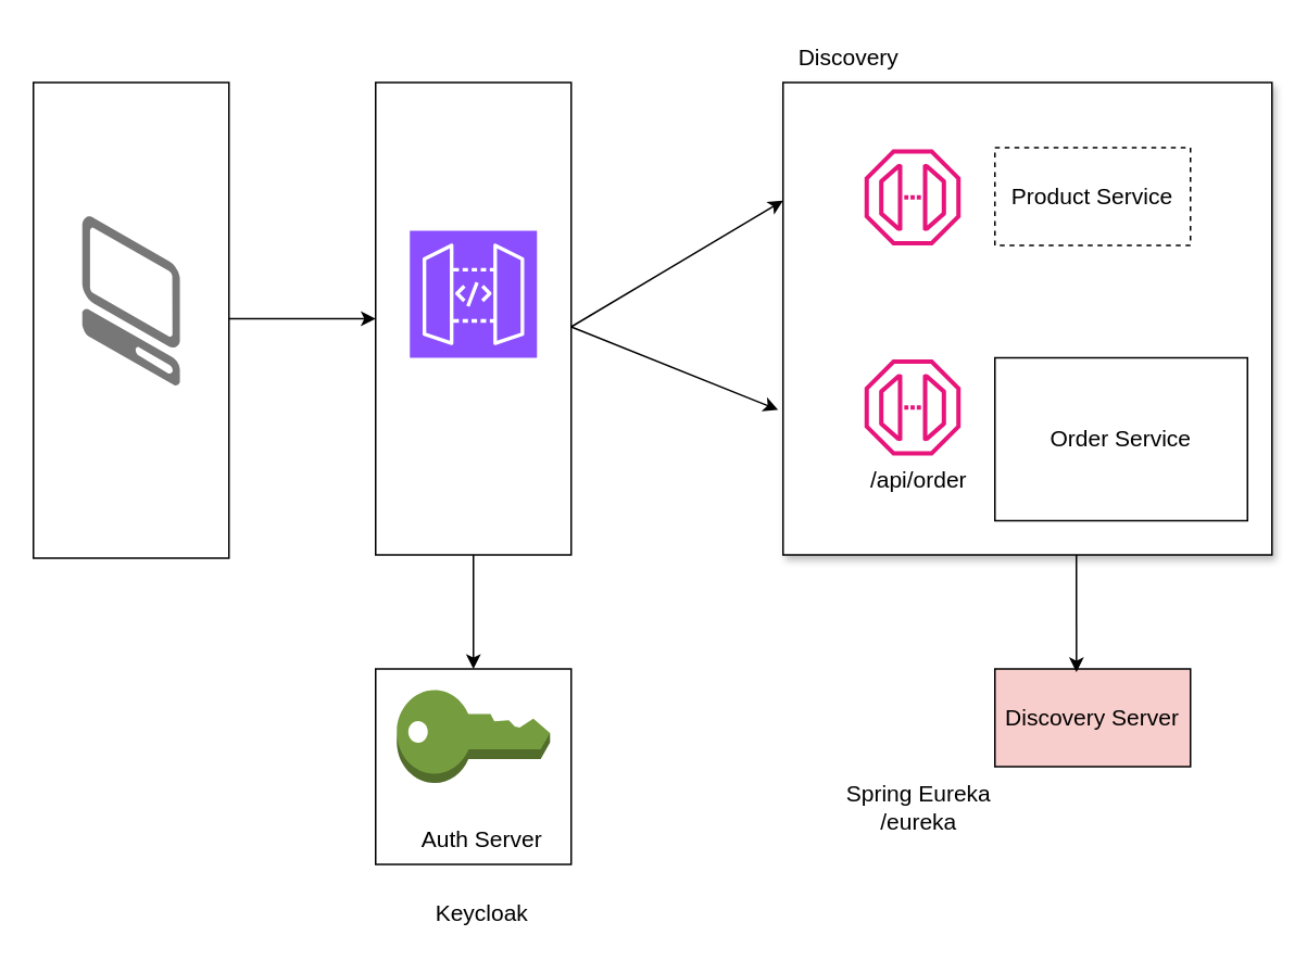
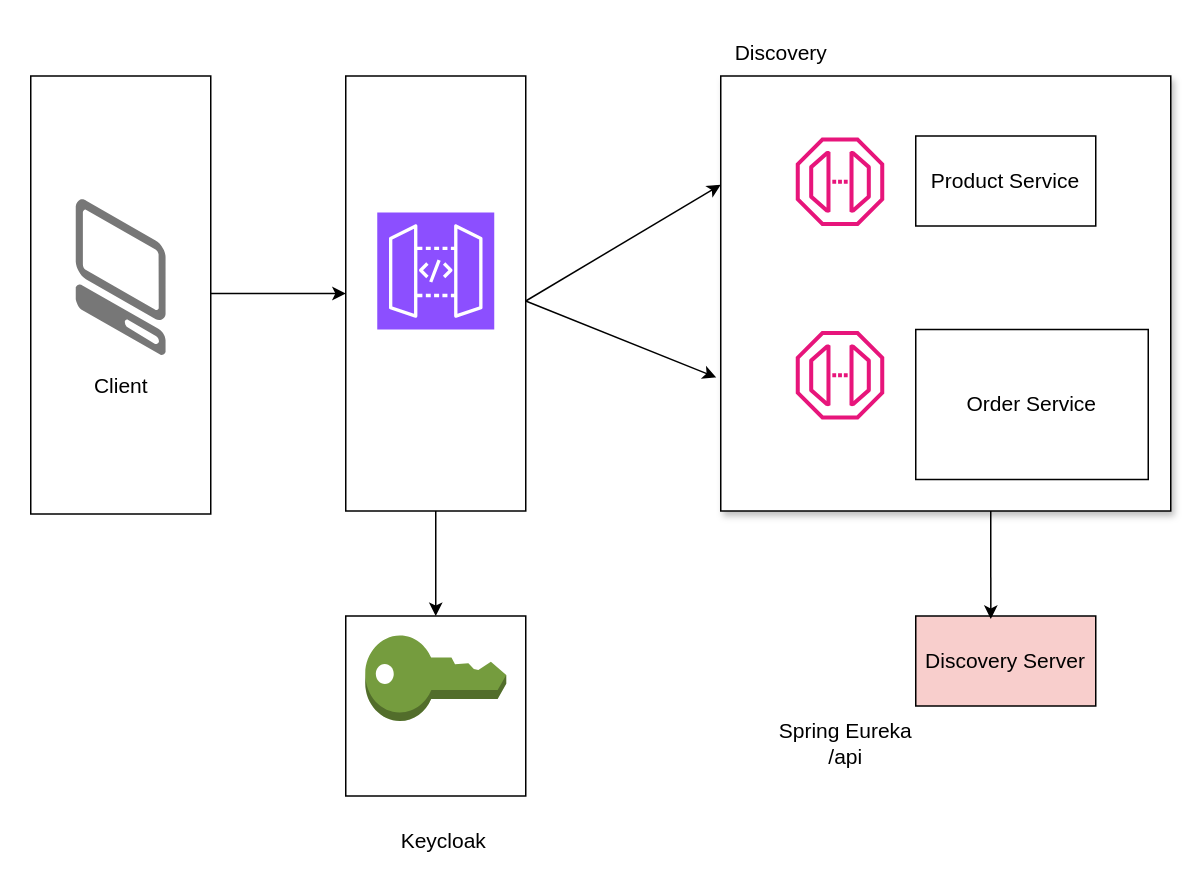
  <mxCell id="0" />
  <mxCell id="1" parent="0" />
  <mxCell id="2" value="" style="rounded=0;whiteSpace=wrap;html=1;" vertex="1" parent="1"><mxGeometry x="230" y="410" width="120" height="120" as="geometry" /></mxCell>
  <mxCell id="3" value="" style="rounded=0;whiteSpace=wrap;html=1;shadow=1;" vertex="1" parent="1"><mxGeometry x="480" y="50" width="300" height="290" as="geometry" /></mxCell>
- <mxCell id="4" value="&lt;font style=&quot;font-size: 14px;&quot;&gt;Product Service&lt;/font&gt;" style="rounded=0;whiteSpace=wrap;html=1;dashed=1;" vertex="1" parent="1"><mxGeometry x="610" y="90" width="120" height="60" as="geometry" /></mxCell>
+ <mxCell id="4" value="&lt;font style=&quot;font-size: 14px;&quot;&gt;Product Service&lt;/font&gt;" style="rounded=0;whiteSpace=wrap;html=1;" vertex="1" parent="1"><mxGeometry x="610" y="90" width="120" height="60" as="geometry" /></mxCell>
  <mxCell id="5" value="&lt;font style=&quot;font-size: 14px;&quot;&gt;Order Service&lt;/font&gt;" style="rounded=0;whiteSpace=wrap;html=1;" vertex="1" parent="1"><mxGeometry x="610" y="219" width="155" height="100" as="geometry" /></mxCell>
  <mxCell id="6" value="&lt;font style=&quot;font-size: 14px;&quot;&gt;Discovery Server&lt;/font&gt;" style="rounded=0;whiteSpace=wrap;html=1;fillColor=#f8cecc;" vertex="1" parent="1"><mxGeometry x="610" y="410" width="120" height="60" as="geometry" /></mxCell>
  <mxCell id="7" value="" style="sketch=0;outlineConnect=0;fontColor=#232F3E;gradientColor=none;fillColor=#E7157B;strokeColor=none;dashed=0;verticalLabelPosition=bottom;verticalAlign=top;align=center;html=1;fontSize=12;fontStyle=0;aspect=fixed;pointerEvents=1;shape=mxgraph.aws4.endpoint;" vertex="1" parent="1"><mxGeometry x="530" y="91" width="59" height="59" as="geometry" /></mxCell>
  <mxCell id="8" value="" style="sketch=0;outlineConnect=0;fontColor=#232F3E;gradientColor=none;fillColor=#E7157B;strokeColor=none;dashed=0;verticalLabelPosition=bottom;verticalAlign=top;align=center;html=1;fontSize=12;fontStyle=0;aspect=fixed;pointerEvents=1;shape=mxgraph.aws4.endpoint;" vertex="1" parent="1"><mxGeometry x="530" y="220" width="59" height="59" as="geometry" /></mxCell>
  <mxCell id="9" value="" style="shape=image;html=1;verticalAlign=top;verticalLabelPosition=bottom;labelBackgroundColor=#ffffff;imageAspect=0;aspect=fixed;image=https://cdn2.iconfinder.com/data/icons/boxicons-logos/24/bxl-spring-boot-128.png" vertex="1" parent="1"><mxGeometry x="520" y="397.5" width="85" height="85" as="geometry" /></mxCell>
- <mxCell id="10" value="&lt;font style=&quot;font-size: 14px;&quot;&gt;/api/order&lt;br&gt;&lt;/font&gt;" style="text;html=1;align=center;verticalAlign=middle;resizable=0;points=[];autosize=1;strokeColor=none;fillColor=none;" vertex="1" parent="1"><mxGeometry x="522.5" y="279" width="80" height="30" as="geometry" /></mxCell>
- <mxCell id="11" value="&lt;font style=&quot;font-size: 14px;&quot;&gt;Spring Eureka&lt;br&gt;/eureka&lt;br&gt;&lt;/font&gt;" style="text;html=1;align=center;verticalAlign=middle;resizable=0;points=[];autosize=1;strokeColor=none;fillColor=none;" vertex="1" parent="1"><mxGeometry x="507.5" y="470" width="110" height="50" as="geometry" /></mxCell>
+ <mxCell id="11" value="&lt;font style=&quot;font-size: 14px;&quot;&gt;Spring Eureka&lt;br&gt;/api&lt;br&gt;&lt;/font&gt;" style="text;html=1;align=center;verticalAlign=middle;resizable=0;points=[];autosize=1;strokeColor=none;fillColor=none;" vertex="1" parent="1"><mxGeometry x="507.5" y="470" width="110" height="50" as="geometry" /></mxCell>
  <mxCell id="12" value="&lt;font style=&quot;font-size: 14px;&quot;&gt;Discovery&lt;/font&gt;" style="text;html=1;align=center;verticalAlign=middle;resizable=0;points=[];autosize=1;strokeColor=none;fillColor=none;" vertex="1" parent="1"><mxGeometry x="465" y="20" width="110" height="30" as="geometry" /></mxCell>
  <mxCell id="13" value="" style="rounded=0;whiteSpace=wrap;html=1;" vertex="1" parent="1"><mxGeometry x="230" y="50" width="120" height="290" as="geometry" /></mxCell>
  <mxCell id="14" value="" style="endArrow=classic;html=1;rounded=0;entryX=0;entryY=0.25;entryDx=0;entryDy=0;" edge="1" parent="1" target="3"><mxGeometry width="50" height="50" relative="1" as="geometry"><mxPoint x="350" y="200" as="sourcePoint" /><mxPoint x="400" y="150" as="targetPoint" /></mxGeometry></mxCell>
  <mxCell id="15" value="" style="endArrow=classic;html=1;rounded=0;entryX=-0.01;entryY=0.693;entryDx=0;entryDy=0;entryPerimeter=0;" edge="1" parent="1" target="3"><mxGeometry width="50" height="50" relative="1" as="geometry"><mxPoint x="350" y="200" as="sourcePoint" /><mxPoint x="400" y="150" as="targetPoint" /></mxGeometry></mxCell>
  <mxCell id="16" value="" style="sketch=0;points=[[0,0,0],[0.25,0,0],[0.5,0,0],[0.75,0,0],[1,0,0],[0,1,0],[0.25,1,0],[0.5,1,0],[0.75,1,0],[1,1,0],[0,0.25,0],[0,0.5,0],[0,0.75,0],[1,0.25,0],[1,0.5,0],[1,0.75,0]];outlineConnect=0;fontColor=#232F3E;fillColor=#8C4FFF;strokeColor=#ffffff;dashed=0;verticalLabelPosition=bottom;verticalAlign=top;align=center;html=1;fontSize=12;fontStyle=0;aspect=fixed;shape=mxgraph.aws4.resourceIcon;resIcon=mxgraph.aws4.api_gateway;" vertex="1" parent="1"><mxGeometry x="251" y="141" width="78" height="78" as="geometry" /></mxCell>
  <mxCell id="17" value="" style="outlineConnect=0;dashed=0;verticalLabelPosition=bottom;verticalAlign=top;align=center;html=1;shape=mxgraph.aws3.add_on;fillColor=#759C3E;gradientColor=none;" vertex="1" parent="1"><mxGeometry x="243" y="423" width="94" height="57" as="geometry" /></mxCell>
  <mxCell id="18" value="" style="endArrow=classic;html=1;rounded=0;entryX=0.417;entryY=0.033;entryDx=0;entryDy=0;entryPerimeter=0;exitX=0.6;exitY=1;exitDx=0;exitDy=0;exitPerimeter=0;" edge="1" parent="1" source="3" target="6"><mxGeometry width="50" height="50" relative="1" as="geometry"><mxPoint x="660" y="397.5" as="sourcePoint" /><mxPoint x="710" y="347.5" as="targetPoint" /></mxGeometry></mxCell>
- <mxCell id="19" value="&lt;font style=&quot;font-size: 14px;&quot;&gt;Auth Server&lt;/font&gt;" style="text;html=1;align=center;verticalAlign=middle;resizable=0;points=[];autosize=1;strokeColor=none;fillColor=none;" vertex="1" parent="1"><mxGeometry x="245" y="500" width="100" height="30" as="geometry" /></mxCell>
  <mxCell id="20" value="" style="endArrow=classic;html=1;rounded=0;exitX=0.5;exitY=1;exitDx=0;exitDy=0;" edge="1" parent="1" source="13"><mxGeometry width="50" height="50" relative="1" as="geometry"><mxPoint x="350" y="370" as="sourcePoint" /><mxPoint x="290" y="410" as="targetPoint" /></mxGeometry></mxCell>
  <mxCell id="21" value="" style="rounded=0;whiteSpace=wrap;html=1;" vertex="1" parent="1"><mxGeometry x="20" y="50" width="120" height="292" as="geometry" /></mxCell>
  <mxCell id="22" value="" style="verticalLabelPosition=bottom;html=1;verticalAlign=top;strokeWidth=1;align=center;outlineConnect=0;dashed=0;outlineConnect=0;shape=mxgraph.aws3d.client;aspect=fixed;strokeColor=none;fillColor=#777777;" vertex="1" parent="1"><mxGeometry x="50" y="132" width="60" height="104" as="geometry" /></mxCell>
+ <mxCell id="23" value="&lt;font style=&quot;font-size: 14px;&quot;&gt;Client&lt;/font&gt;" style="text;html=1;align=center;verticalAlign=middle;resizable=0;points=[];autosize=1;strokeColor=none;fillColor=none;" vertex="1" parent="1"><mxGeometry x="50" y="242" width="60" height="30" as="geometry" /></mxCell>
  <mxCell id="24" value="" style="endArrow=classic;html=1;rounded=0;entryX=0;entryY=0.5;entryDx=0;entryDy=0;" edge="1" parent="1" target="13"><mxGeometry width="50" height="50" relative="1" as="geometry"><mxPoint x="140" y="195" as="sourcePoint" /><mxPoint x="220" y="191" as="targetPoint" /></mxGeometry></mxCell>
  <mxCell id="25" value="&lt;font style=&quot;font-size: 14px;&quot;&gt;Keycloak&lt;/font&gt;" style="text;html=1;align=center;verticalAlign=middle;resizable=0;points=[];autosize=1;strokeColor=none;fillColor=none;" vertex="1" parent="1"><mxGeometry x="255" y="545" width="80" height="30" as="geometry" /></mxCell>
